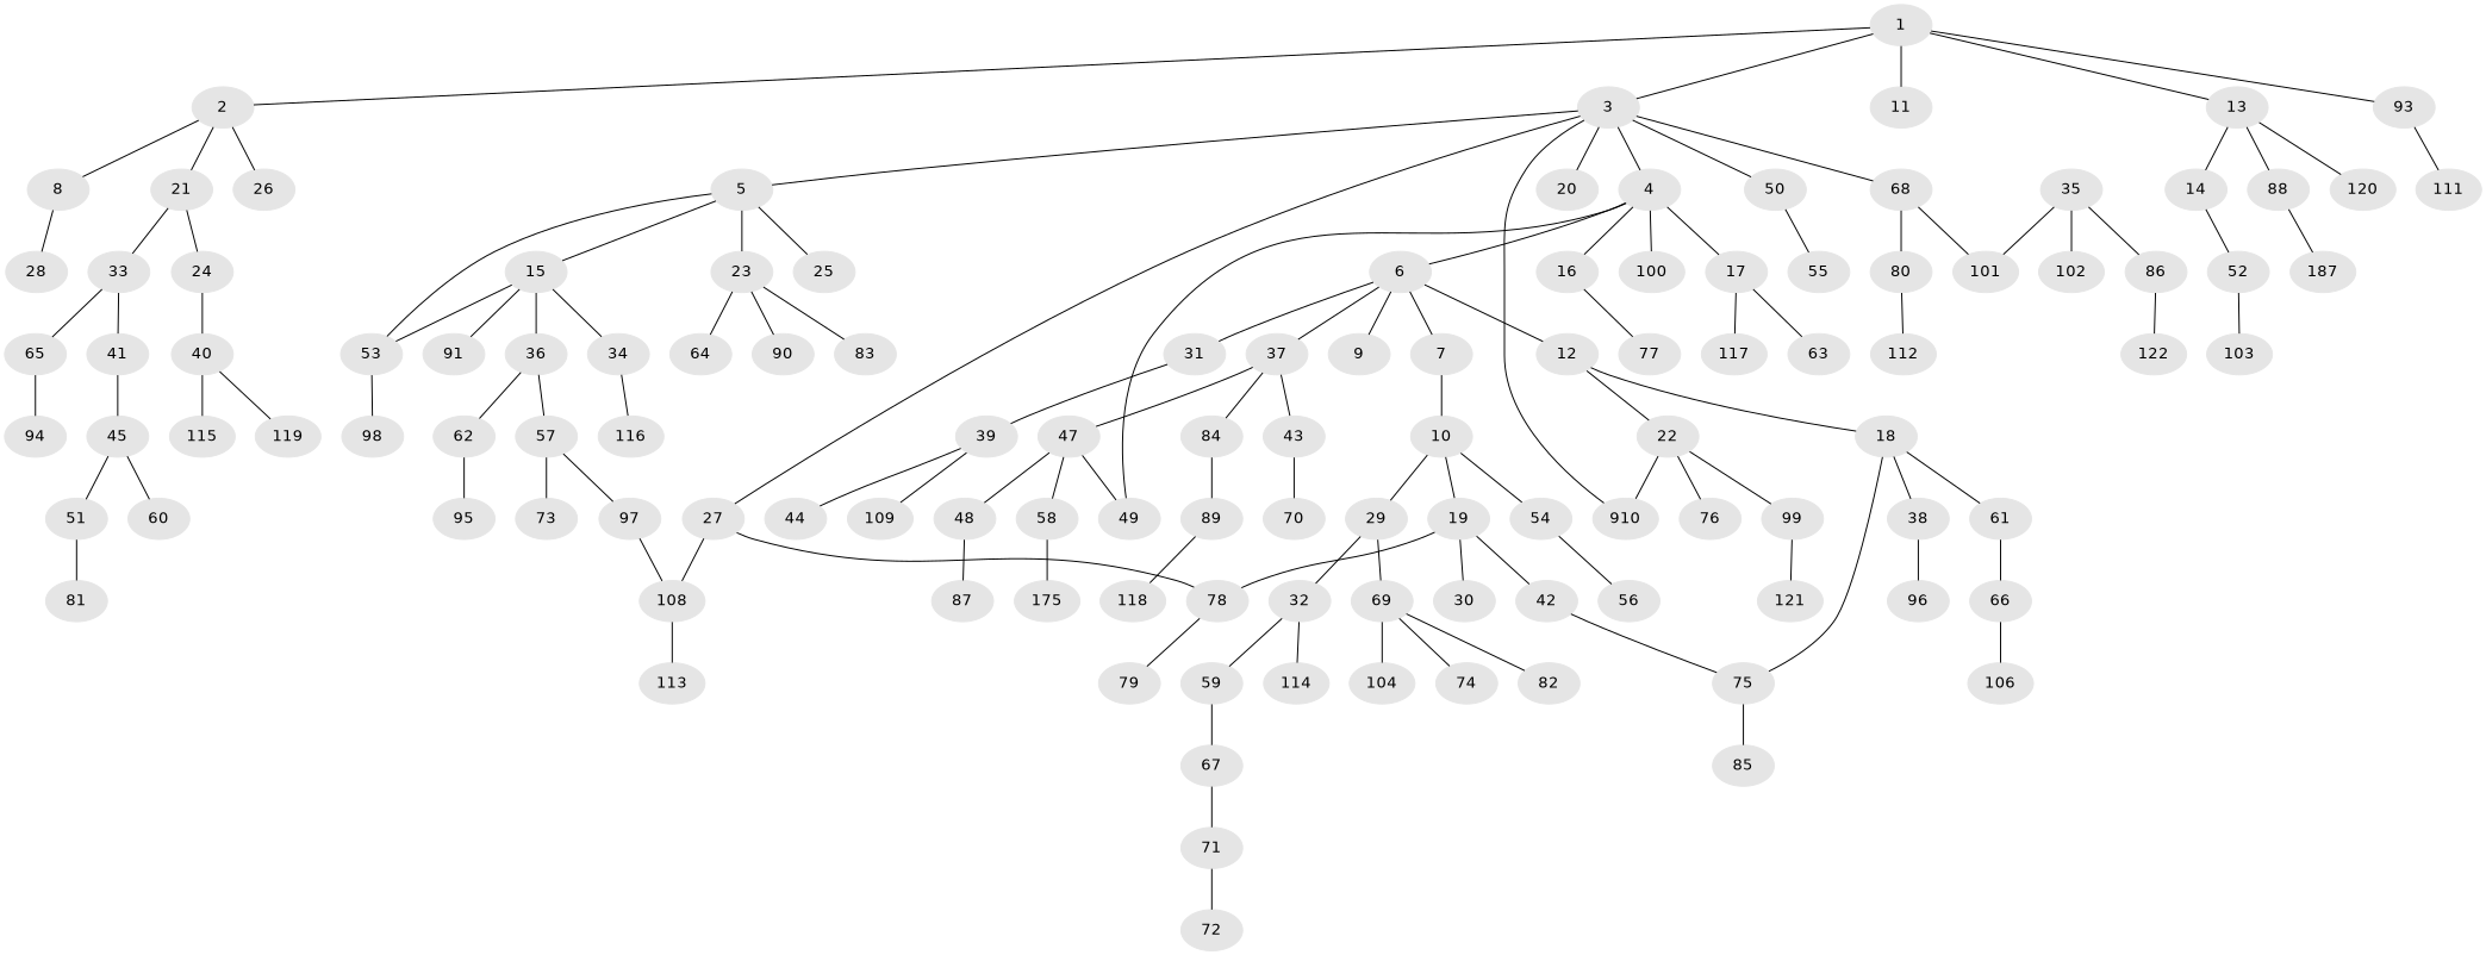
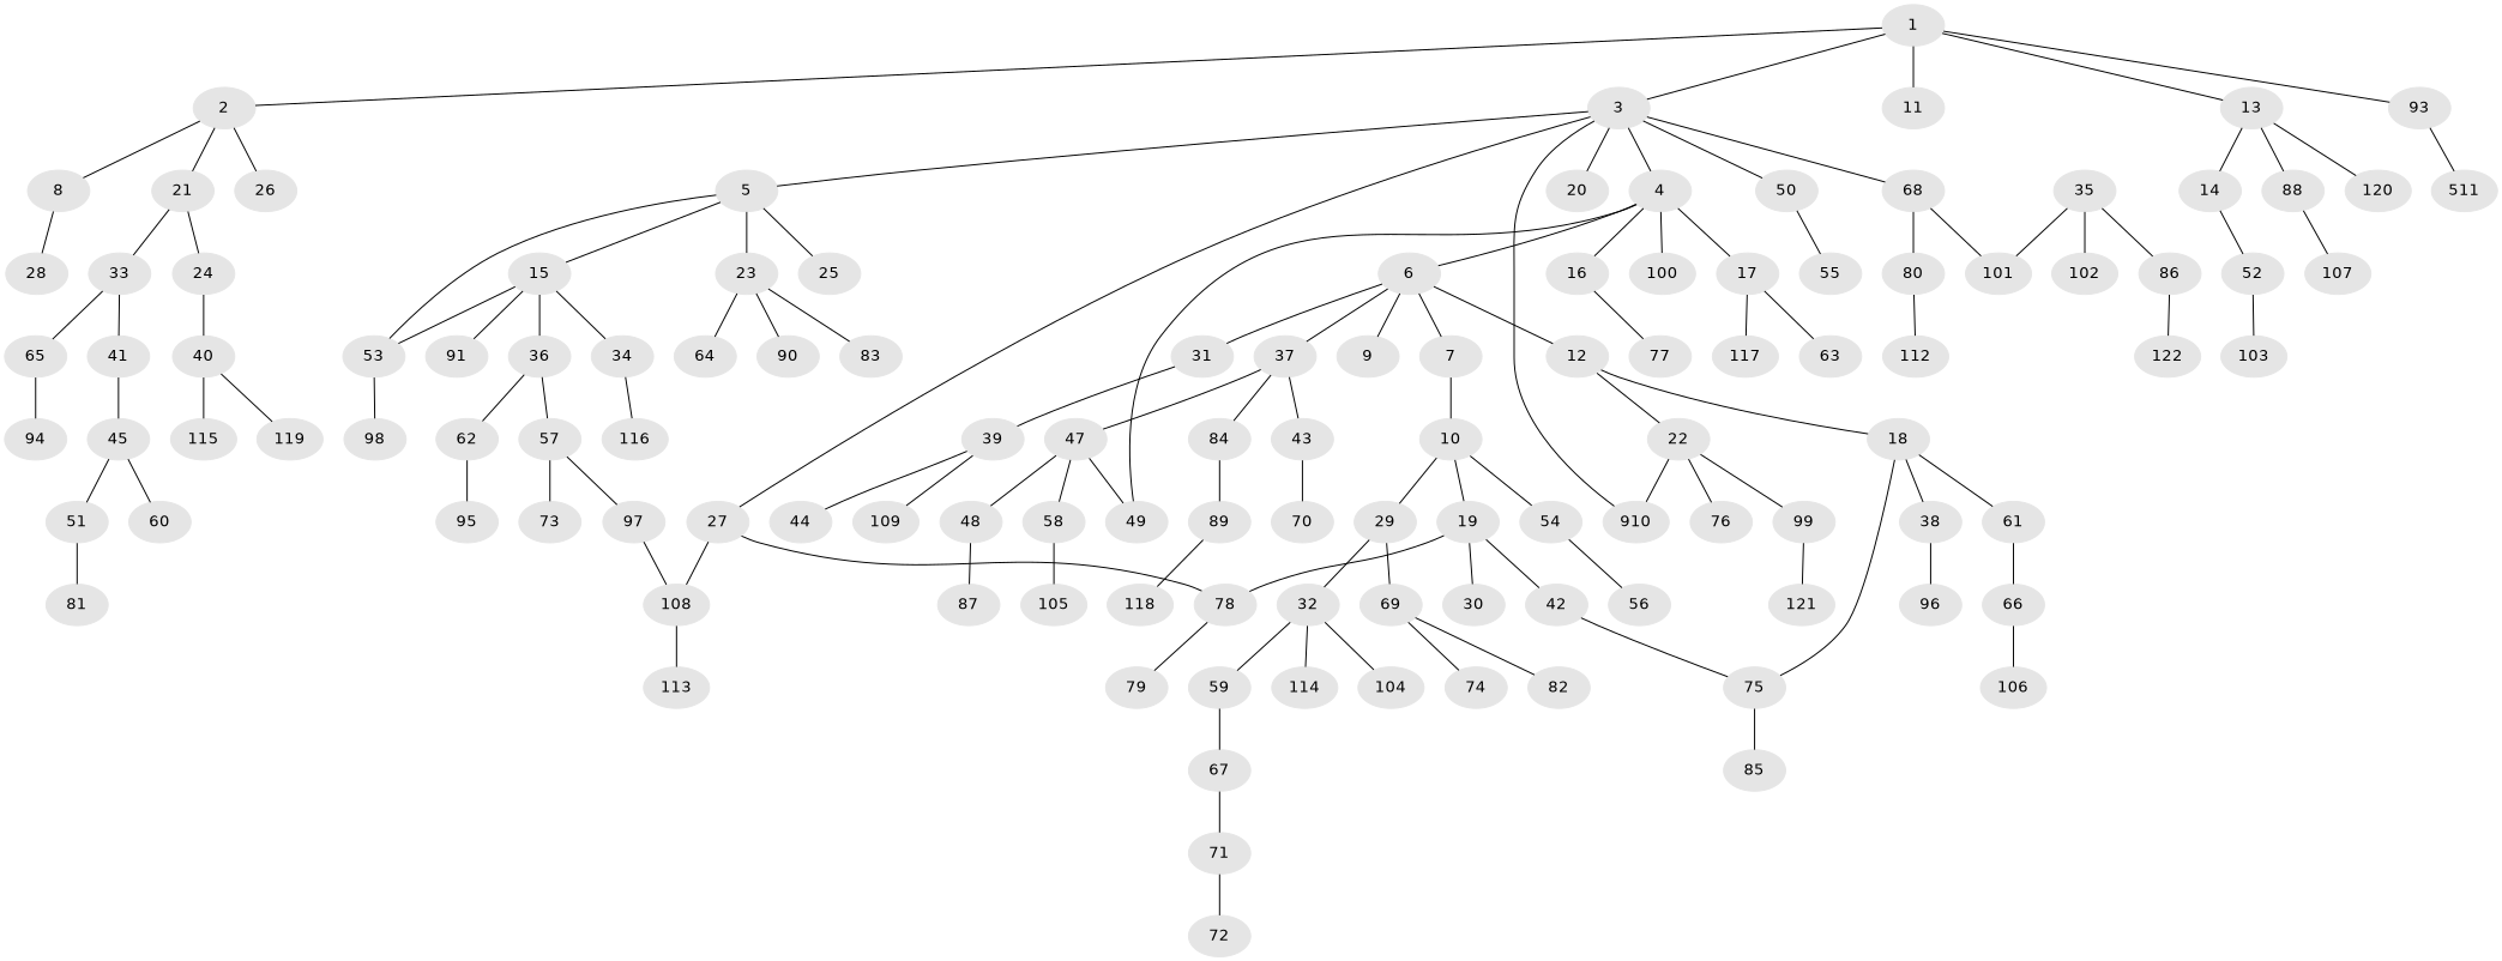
  graph {
    fontname="DejaVu Sans"
    node [color=gray90 fontname="DejaVu Sans" style=filled]
    edge [fontname="DejaVu Sans"]
    1
    2
    3
    11
    13
    93
    8
    21
    26
    4
    5
    20
    27
    50
    68
    n16 [label=910]
    14
    88
    120
-   111
+   111 [label=511]
    28
    24
    33
    6
    16
    17
    49
    100
    15
    23
    25
    53
    78
    108
    55
    101
    80
    7
    9
    12
    31
    37
    77
    63
    117
    34
    36
    91
    64
    83
    90
    98
    10
    18
    22
    39
    43
    47
    84
    19
    29
    54
    30
    42
    32
    69
    56
    38
    61
    75
    76
    99
    52
-   107 [label=187]
+   107
    103
    116
    35
    86
    102
    57
    62
    96
    66
    85
    79
    40
    41
    65
    121
    115
    119
    113
    59
    114
    74
    82
    104
    44
    109
    67
    45
    94
    122
    73
    97
    95
    70
    48
    58
    89
    51
    60
    81
    87
-   105 [label=175]
+   105
    71
    106
    72
    112
    118
    1 -- 2
    1 -- 3
    1 -- 11
    1 -- 13
    1 -- 93
    2 -- 8
    2 -- 21
    2 -- 26
    3 -- 4
    3 -- 5
    3 -- 20
    3 -- 27
    3 -- 50
    3 -- 68
    3 -- n16
    13 -- 14
    13 -- 88
    13 -- 120
    93 -- 111
    8 -- 28
    21 -- 24
    21 -- 33
    4 -- 6
    4 -- 16
    4 -- 17
    4 -- 49
    4 -- 100
    5 -- 15
    5 -- 23
    5 -- 25
    5 -- 53
    27 -- 78
    27 -- 108
    50 -- 55
    68 -- 101
    68 -- 80
    14 -- 52
    88 -- 107
    24 -- 40
    33 -- 41
    33 -- 65
    6 -- 7
    6 -- 9
    6 -- 12
    6 -- 31
    6 -- 37
    16 -- 77
    17 -- 63
    17 -- 117
    15 -- 53
    15 -- 34
    15 -- 36
    15 -- 91
    23 -- 64
    23 -- 83
    23 -- 90
    53 -- 98
    78 -- 79
    108 -- 113
    80 -- 112
    7 -- 10
    12 -- 18
    12 -- 22
    31 -- 39
    37 -- 43
    37 -- 47
    37 -- 84
    34 -- 116
    36 -- 57
    36 -- 62
    10 -- 19
    10 -- 29
    10 -- 54
    18 -- 38
    18 -- 61
    18 -- 75
    22 -- n16
    22 -- 76
    22 -- 99
    39 -- 44
    39 -- 109
    43 -- 70
    47 -- 49
    47 -- 48
    47 -- 58
    84 -- 89
    19 -- 78
    19 -- 30
    19 -- 42
    29 -- 32
    29 -- 69
    54 -- 56
    42 -- 75
    32 -- 59
    32 -- 114
    69 -- 74
    69 -- 82
-   69 -- 104
+   32 -- 104
    38 -- 96
    61 -- 66
    75 -- 85
    99 -- 121
    52 -- 103
    35 -- 101
    35 -- 86
    35 -- 102
    86 -- 122
    57 -- 73
    57 -- 97
    62 -- 95
    66 -- 106
    40 -- 115
    40 -- 119
    41 -- 45
    65 -- 94
    59 -- 67
    67 -- 71
    45 -- 51
    45 -- 60
    97 -- 108
    48 -- 87
    58 -- 105
    89 -- 118
    51 -- 81
    71 -- 72
  }
